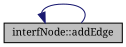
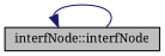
  digraph {
    rankdir=LR
    fontname="Noto Serif"
-   n1 [color=black fillcolor=grey75 fontcolor=black fontname="Noto Serif" fontsize=10 height=0.2 label="interfNode::addEdge" shape=record style=filled width=0.4]
+   n1 [color=black fillcolor=grey75 fontcolor=black fontname="Noto Serif" fontsize=10 height=0.2 label="interfNode::interfNode" shape=record style=filled width=0.4]
    n1 -> n1 [color=midnightblue dir=back fontname="Noto Serif" fontsize=10 labelfontname=Helvetica labelfontsize=10 style=solid]
  }
